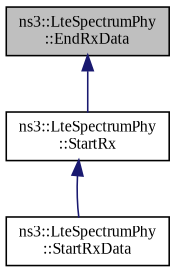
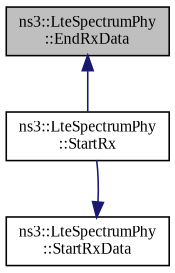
  digraph {
    fontname="Liberation Serif"
    rankdir=TB
    node [color=black fillcolor=white fontname="Liberation Serif" fontsize=10 shape=record style=filled]
    edge [color=midnightblue dir=back fontname="Liberation Serif" fontsize=10 labelfontname=Helvetica labelfontsize=10 style=solid]
    n1 [fillcolor=grey75 fontcolor=black height=0.2 label="ns3::LteSpectrumPhy\l::EndRxData" width=0.4]
    n2 [height=0.2 label="ns3::LteSpectrumPhy\l::StartRx" width=0.4]
    n3 [height=0.2 label="ns3::LteSpectrumPhy\l::StartRxData" width=0.4]
    n1 -> n2
-   n2 -> n3
+   n3 -> n2
  }
